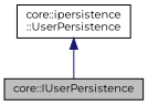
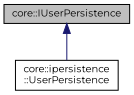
  digraph {
    fontname=Montserrat
    node [color=black fontname=Montserrat fontsize=10 shape=record style=filled]
    n1 [fillcolor=grey75 fontcolor=black height=0.2 label="core::IUserPersistence" width=0.4]
    n2 [fillcolor=white height=0.2 label="core::ipersistence\l::UserPersistence" width=0.4]
-   n2 -> n1 [color=midnightblue dir=back fontname=Montserrat fontsize=10 labelfontname=Helvetica labelfontsize=10 style=solid]
+   n1 -> n2 [color=midnightblue dir=back fontname=Montserrat fontsize=10 labelfontname=Helvetica labelfontsize=10 style=solid]
  }
